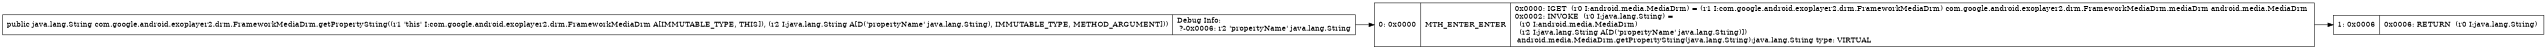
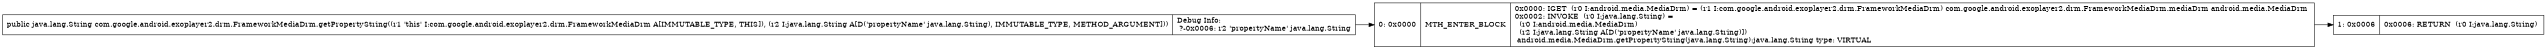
  digraph {
    rankdir=LR
    node [shape=record]
-   n1 [label="{0\:\ 0x0000|MTH_ENTER_ENTER\l|0x0000: IGET  (r0 I:android.media.MediaDrm) = (r1 I:com.google.android.exoplayer2.drm.FrameworkMediaDrm) com.google.android.exoplayer2.drm.FrameworkMediaDrm.mediaDrm android.media.MediaDrm \l0x0002: INVOKE  (r0 I:java.lang.String) = \l  (r0 I:android.media.MediaDrm)\l  (r2 I:java.lang.String A[D('propertyName' java.lang.String)])\l android.media.MediaDrm.getPropertyString(java.lang.String):java.lang.String type: VIRTUAL \l}"]
+   n1 [label="{0\:\ 0x0000|MTH_ENTER_BLOCK\l|0x0000: IGET  (r0 I:android.media.MediaDrm) = (r1 I:com.google.android.exoplayer2.drm.FrameworkMediaDrm) com.google.android.exoplayer2.drm.FrameworkMediaDrm.mediaDrm android.media.MediaDrm \l0x0002: INVOKE  (r0 I:java.lang.String) = \l  (r0 I:android.media.MediaDrm)\l  (r2 I:java.lang.String A[D('propertyName' java.lang.String)])\l android.media.MediaDrm.getPropertyString(java.lang.String):java.lang.String type: VIRTUAL \l}"]
    n2 [label="{1\:\ 0x0006|0x0006: RETURN  (r0 I:java.lang.String) \l}"]
    n3 [label="{public java.lang.String com.google.android.exoplayer2.drm.FrameworkMediaDrm.getPropertyString((r1 'this' I:com.google.android.exoplayer2.drm.FrameworkMediaDrm A[IMMUTABLE_TYPE, THIS]), (r2 I:java.lang.String A[D('propertyName' java.lang.String), IMMUTABLE_TYPE, METHOD_ARGUMENT]))  | Debug Info:\l  ?\-0x0006: r2 'propertyName' java.lang.String\l}"]
    n1 -> n2
    n3 -> n1
  }
